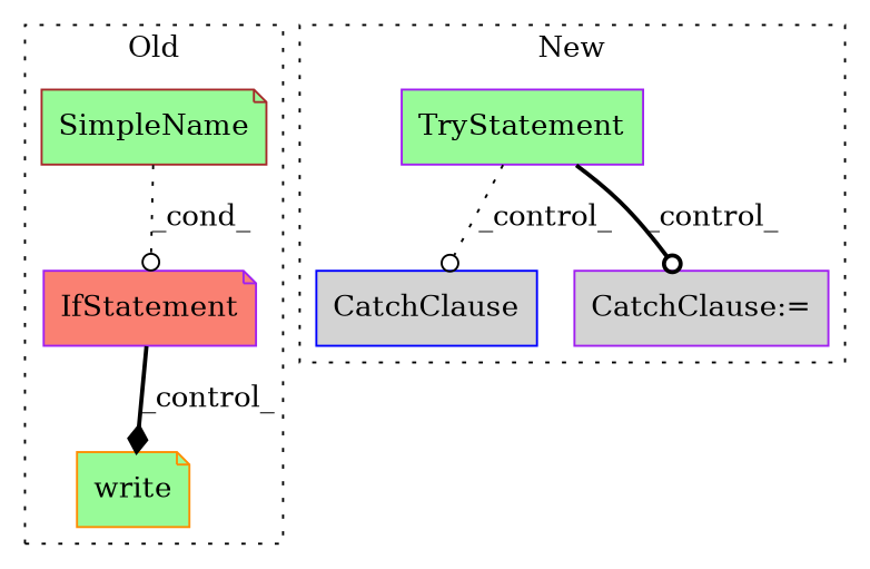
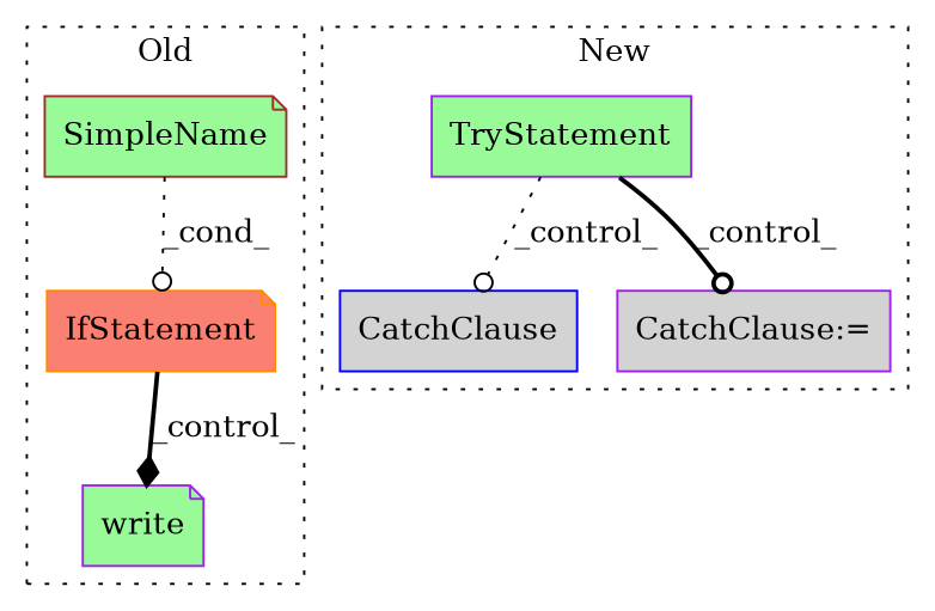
  digraph {
    node [color=darkorange fillcolor=palegreen shape=note style=filled]
    edge [arrowhead=odot style=dotted]
-   n1 [a=32 l="6,1" label=write s="1324,1338"]
+   n1 [a=32 color=purple l="6,1" label=write s="1324,1338"]
    n2 [a=42 color=brown l=7 label=SimpleName s=713]
-   n3 [a=25 color=purple fillcolor=salmon l="4,2" label=IfStatement s="709,720"]
+   n3 [a=25 fillcolor=salmon l="4,2" label=IfStatement s="709,720"]
    n4 [a=12 color=blue fillcolor=lightgrey l="11,2" label=CatchClause s="2524,2559" shape=box]
    n5 [a=54 color=purple l=4 label=TryStatement s=2309 shape=box]
    n6 [a=7 color=purple fillcolor=lightgrey l=1 label="CatchClause:=" s=2324 shape=box]
    subgraph cluster_1 {
      label=Old
      style=dotted
      n1
      n2
      n3
    }
    subgraph cluster_2 {
      label=New
      style=dotted
      n4
      n5
      n6
    }
    n2 -> n3 [label=_cond_]
    n3 -> n1 [arrowhead=diamond label=_control_ style=bold]
    n5 -> n4 [label=_control_]
    n5 -> n6 [label=_control_ style=bold]
  }
